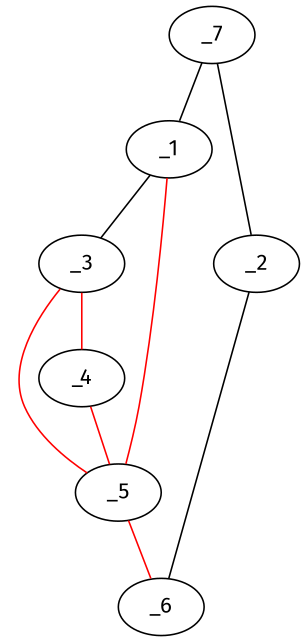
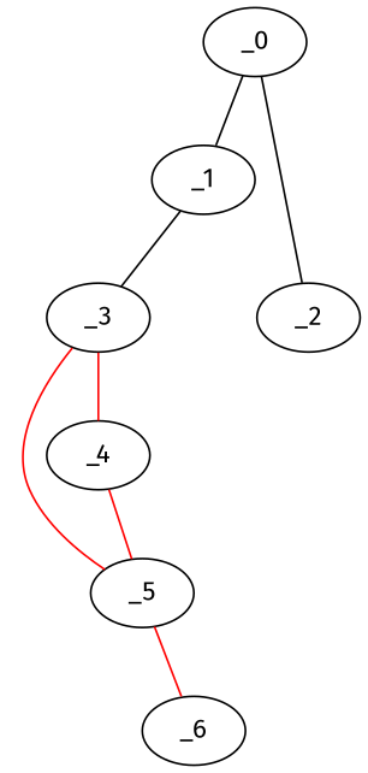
  graph {
    fontname="Fira Sans"
    node [fontname="Fira Sans"]
    edge [color=red fontname="Fira Sans" valence=1]
-   _0 [x=5 y=76 label=_7]
+   _0 [x=5 y=76]
    _1 [x=61 y=73]
    _2 [x=62 y=52]
    _3 [x=81 y=49]
    _5 [x=95 y=60]
    _6 [x=126 y=38]
    _4 [x=94 y=55]
    _0 -- _1 [color=black]
    _0 -- _2 [color=black]
    _1 -- _3 [color=black valence=2]
-   _1 -- _5
-   _2 -- _6 [color=black]
    _3 -- _5 [valence=2]
    _3 -- _4
    _5 -- _6
    _4 -- _5 [valence=2]
  }
